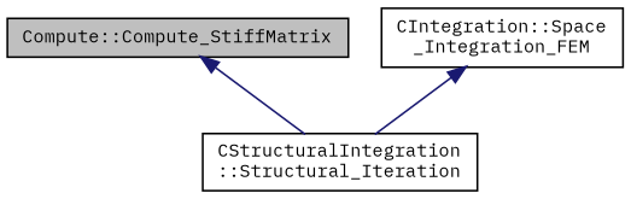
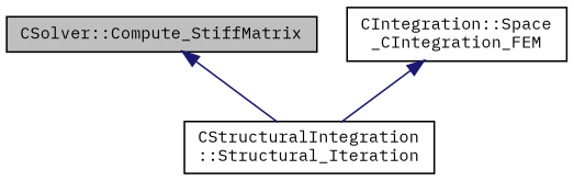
  digraph {
    fontname="IBM Plex Mono"
    rankdir=TB
    node [color=black fillcolor=white fontname="IBM Plex Mono" fontsize=10 shape=record style=filled]
    edge [color=midnightblue dir=back fontname="IBM Plex Mono" fontsize=10 labelfontname=Helvetica labelfontsize=10 style=solid]
-   n1 [fillcolor=grey75 fontcolor=black height=0.2 label="Compute::Compute_StiffMatrix" width=0.4]
+   n1 [fillcolor=grey75 fontcolor=black height=0.2 label="CSolver::Compute_StiffMatrix" width=0.4]
    n2 [height=0.2 label="CStructuralIntegration\l::Structural_Iteration" width=0.4]
-   n3 [height=0.2 label="CIntegration::Space\l_Integration_FEM" width=0.4]
+   n3 [height=0.2 label="CIntegration::Space\l_CIntegration_FEM" width=0.4]
    n1 -> n2
    n3 -> n2
  }
